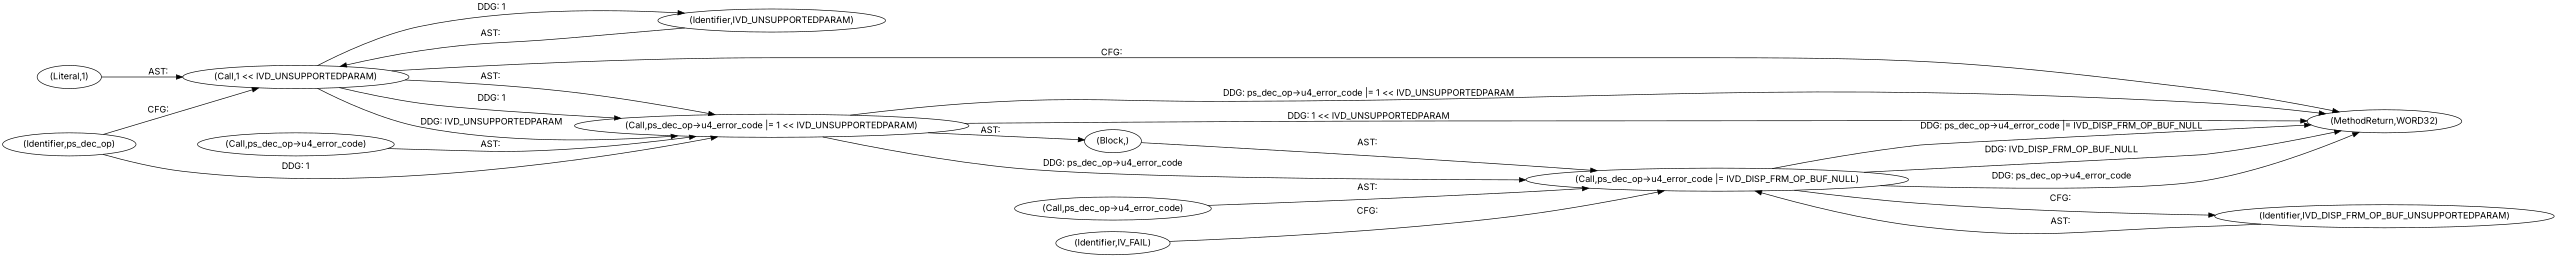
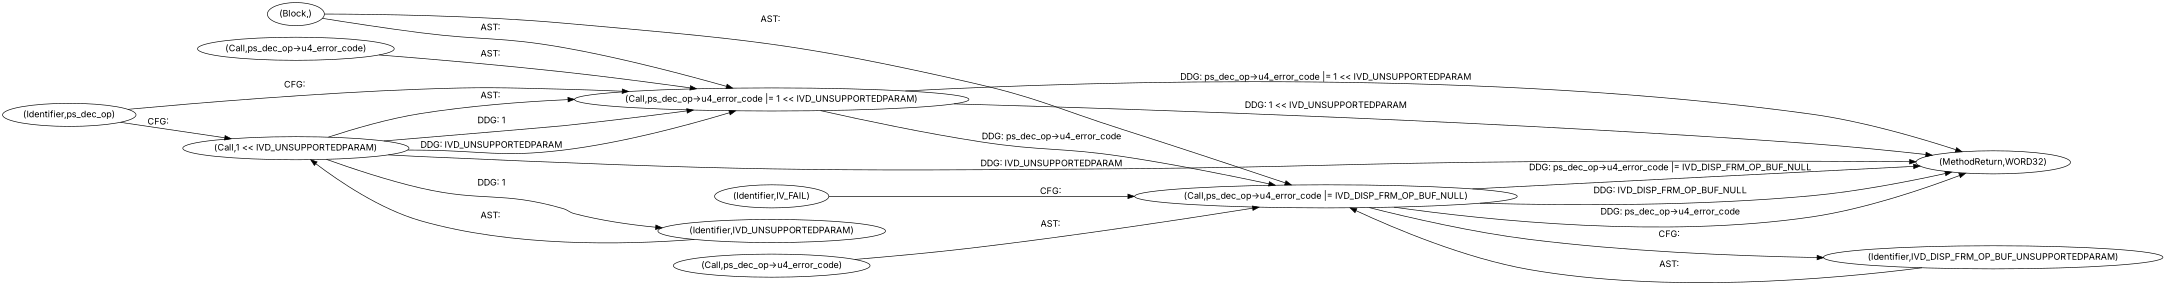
  digraph {
    fontname=Inter
    rankdir=LR
    node [fontname=Inter]
    edge [fontname=Inter]
    n1 [label="(Call,ps_dec_op->u4_error_code |= IVD_DISP_FRM_OP_BUF_NULL)"]
    n2 [label="(MethodReturn,WORD32)"]
    n3 [label="(Identifier,IVD_DISP_FRM_OP_BUF_UNSUPPORTEDPARAM)"]
    n4 [label="(Block,)"]
    n5 [label="(Call,ps_dec_op->u4_error_code |= 1 << IVD_UNSUPPORTEDPARAM)"]
    n6 [label="(Call,1 << IVD_UNSUPPORTEDPARAM)"]
    n7 [label="(Identifier,IVD_UNSUPPORTEDPARAM)"]
    n8 [label="(Identifier,IV_FAIL)"]
    n9 [label="(Identifier,ps_dec_op)"]
    n10 [label="(Call,ps_dec_op->u4_error_code)"]
    n11 [label="(Call,ps_dec_op->u4_error_code)"]
-   n12 [label="(Literal,1)"]
    n1 -> n2 [label="DDG: IVD_DISP_FRM_OP_BUF_NULL"]
    n1 -> n2 [label="DDG: ps_dec_op->u4_error_code"]
    n1 -> n2 [label="DDG: ps_dec_op->u4_error_code |= IVD_DISP_FRM_OP_BUF_NULL"]
    n1 -> n3 [label="CFG: "]
    n3 -> n1 [label="AST: "]
    n4 -> n1 [label="AST: "]
    n5 -> n1 [label="DDG: ps_dec_op->u4_error_code"]
    n5 -> n2 [label="DDG: ps_dec_op->u4_error_code |= 1 << IVD_UNSUPPORTEDPARAM"]
    n5 -> n2 [label="DDG: 1 << IVD_UNSUPPORTEDPARAM"]
-   n5 -> n4 [label="AST: "]
-   n6 -> n2 [label="CFG: "]
+   n4 -> n5 [label="AST: "]
+   n6 -> n2 [label="DDG: IVD_UNSUPPORTEDPARAM"]
    n6 -> n5 [label="AST: "]
    n6 -> n5 [label="DDG: 1"]
    n6 -> n5 [label="DDG: IVD_UNSUPPORTEDPARAM"]
    n6 -> n7 [label="DDG: 1"]
    n7 -> n6 [label="AST: "]
    n8 -> n1 [label="CFG: "]
-   n9 -> n5 [label="DDG: 1"]
+   n9 -> n5 [label="CFG: "]
    n9 -> n6 [label="CFG: "]
    n10 -> n1 [label="AST: "]
    n11 -> n5 [label="AST: "]
-   n12 -> n6 [label="AST: "]
  }
